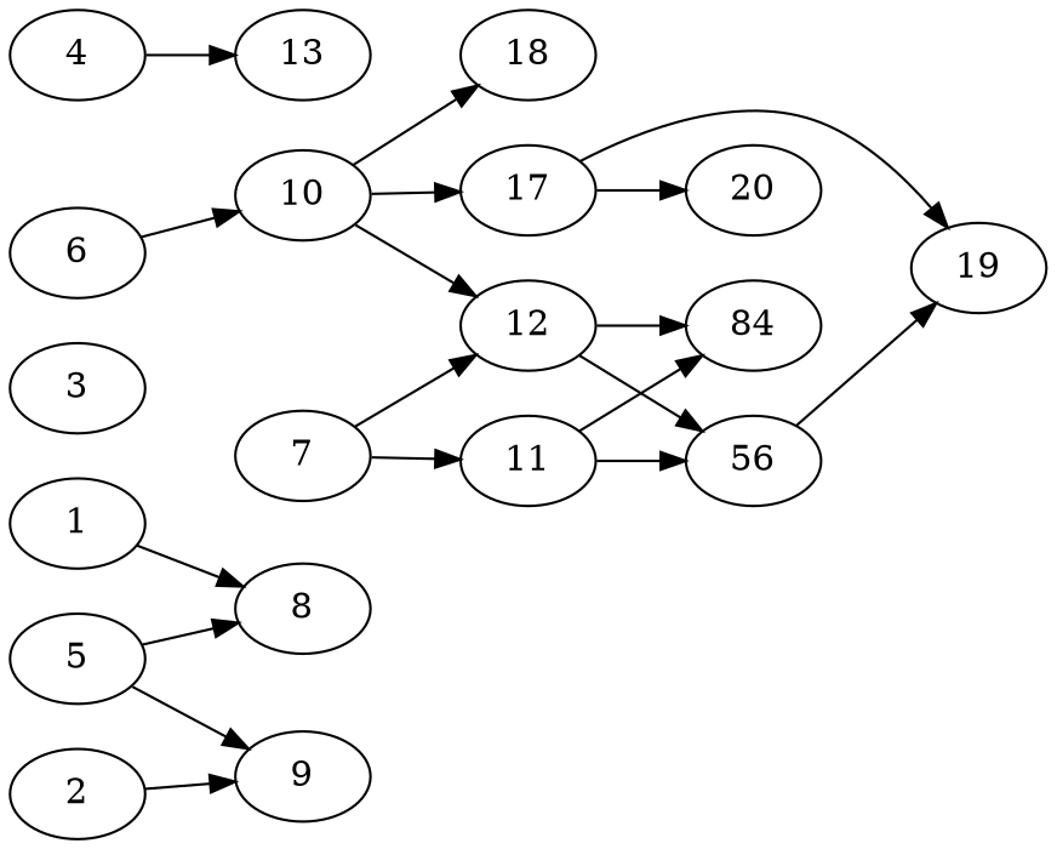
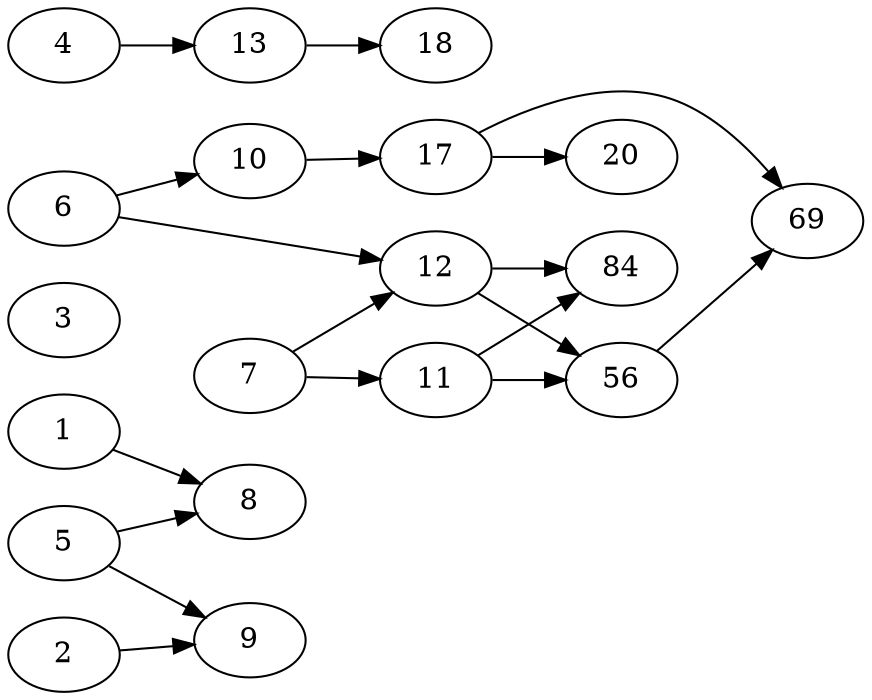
  digraph {
    rankdir=LR
    node [alpha=0.15]
    1 [alpha=0.06 expect_size=30181376]
    8 [alpha=0.03 expect_size=24264704]
    2 [alpha=0.07 expect_size=20411392]
    9 [alpha=0.09 expect_size=37303296]
    3 [alpha=0.07 expect_size=19250176]
    4 [alpha=0.05 expect_size=5252096]
    13 [alpha=0.17 expect_size=32144384]
    5 [alpha=0.04 expect_size=35042304]
    12 [expect_size=16768000]
    n10 [alpha=0.00 expect_size=47960064 label=84]
    n11 [alpha=0.20 expect_size=22205440 label=56]
-   19 [alpha=0.02 expect_size=18116608]
+   19 [alpha=0.02 expect_size=18116608 label=69]
    6 [alpha=0.01 expect_size=48813056]
    10 [alpha=0.10 expect_size=50790400]
    17 [alpha=0.17 expect_size=23609344]
    18 [expect_size=11353088]
    11 [alpha=0.14 expect_size=49963008]
    20 [alpha=0.12 expect_size=39181312]
    7 [expect_size=35353600]
    1 -> 8
    2 -> 9
    4 -> 13
    5 -> 8
    5 -> 9
    12 -> n10
    12 -> n11
    n11 -> 19
-   10 -> 12
+   6 -> 12
    6 -> 10
    10 -> 17
-   10 -> 18
+   13 -> 18
    17 -> 19
    17 -> 20
    11 -> n10
    11 -> n11
    7 -> 12
    7 -> 11
  }
